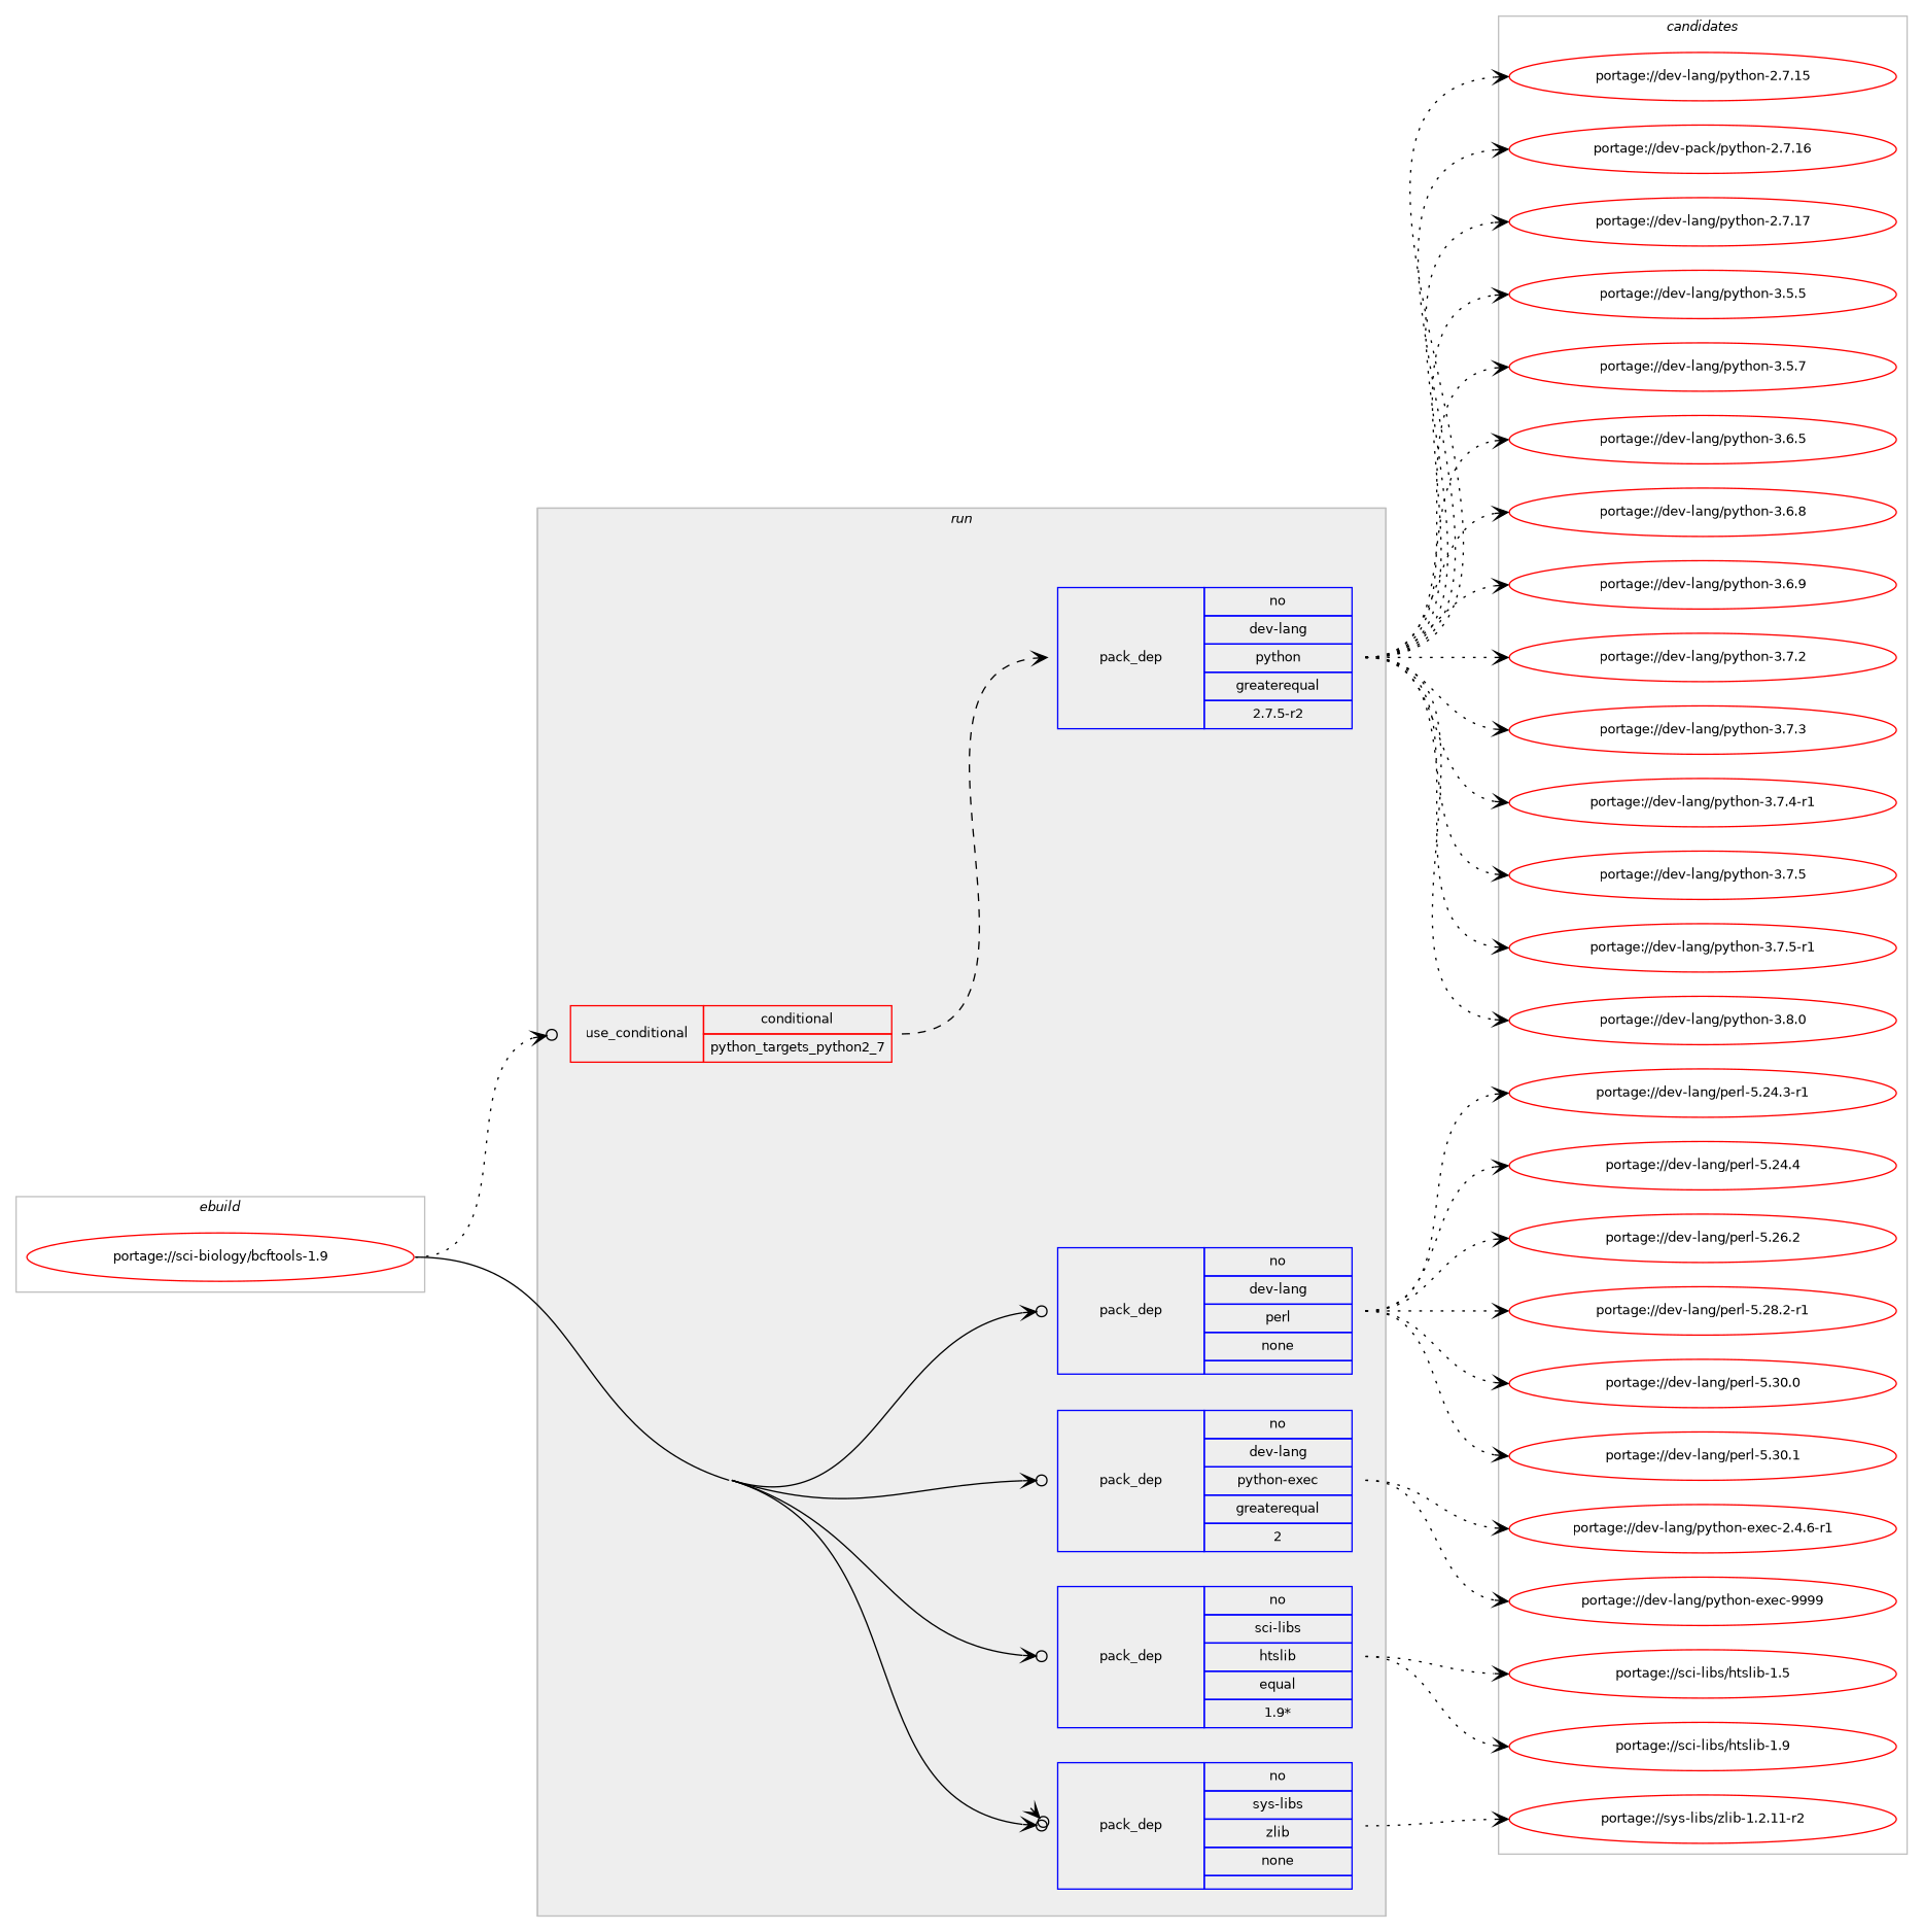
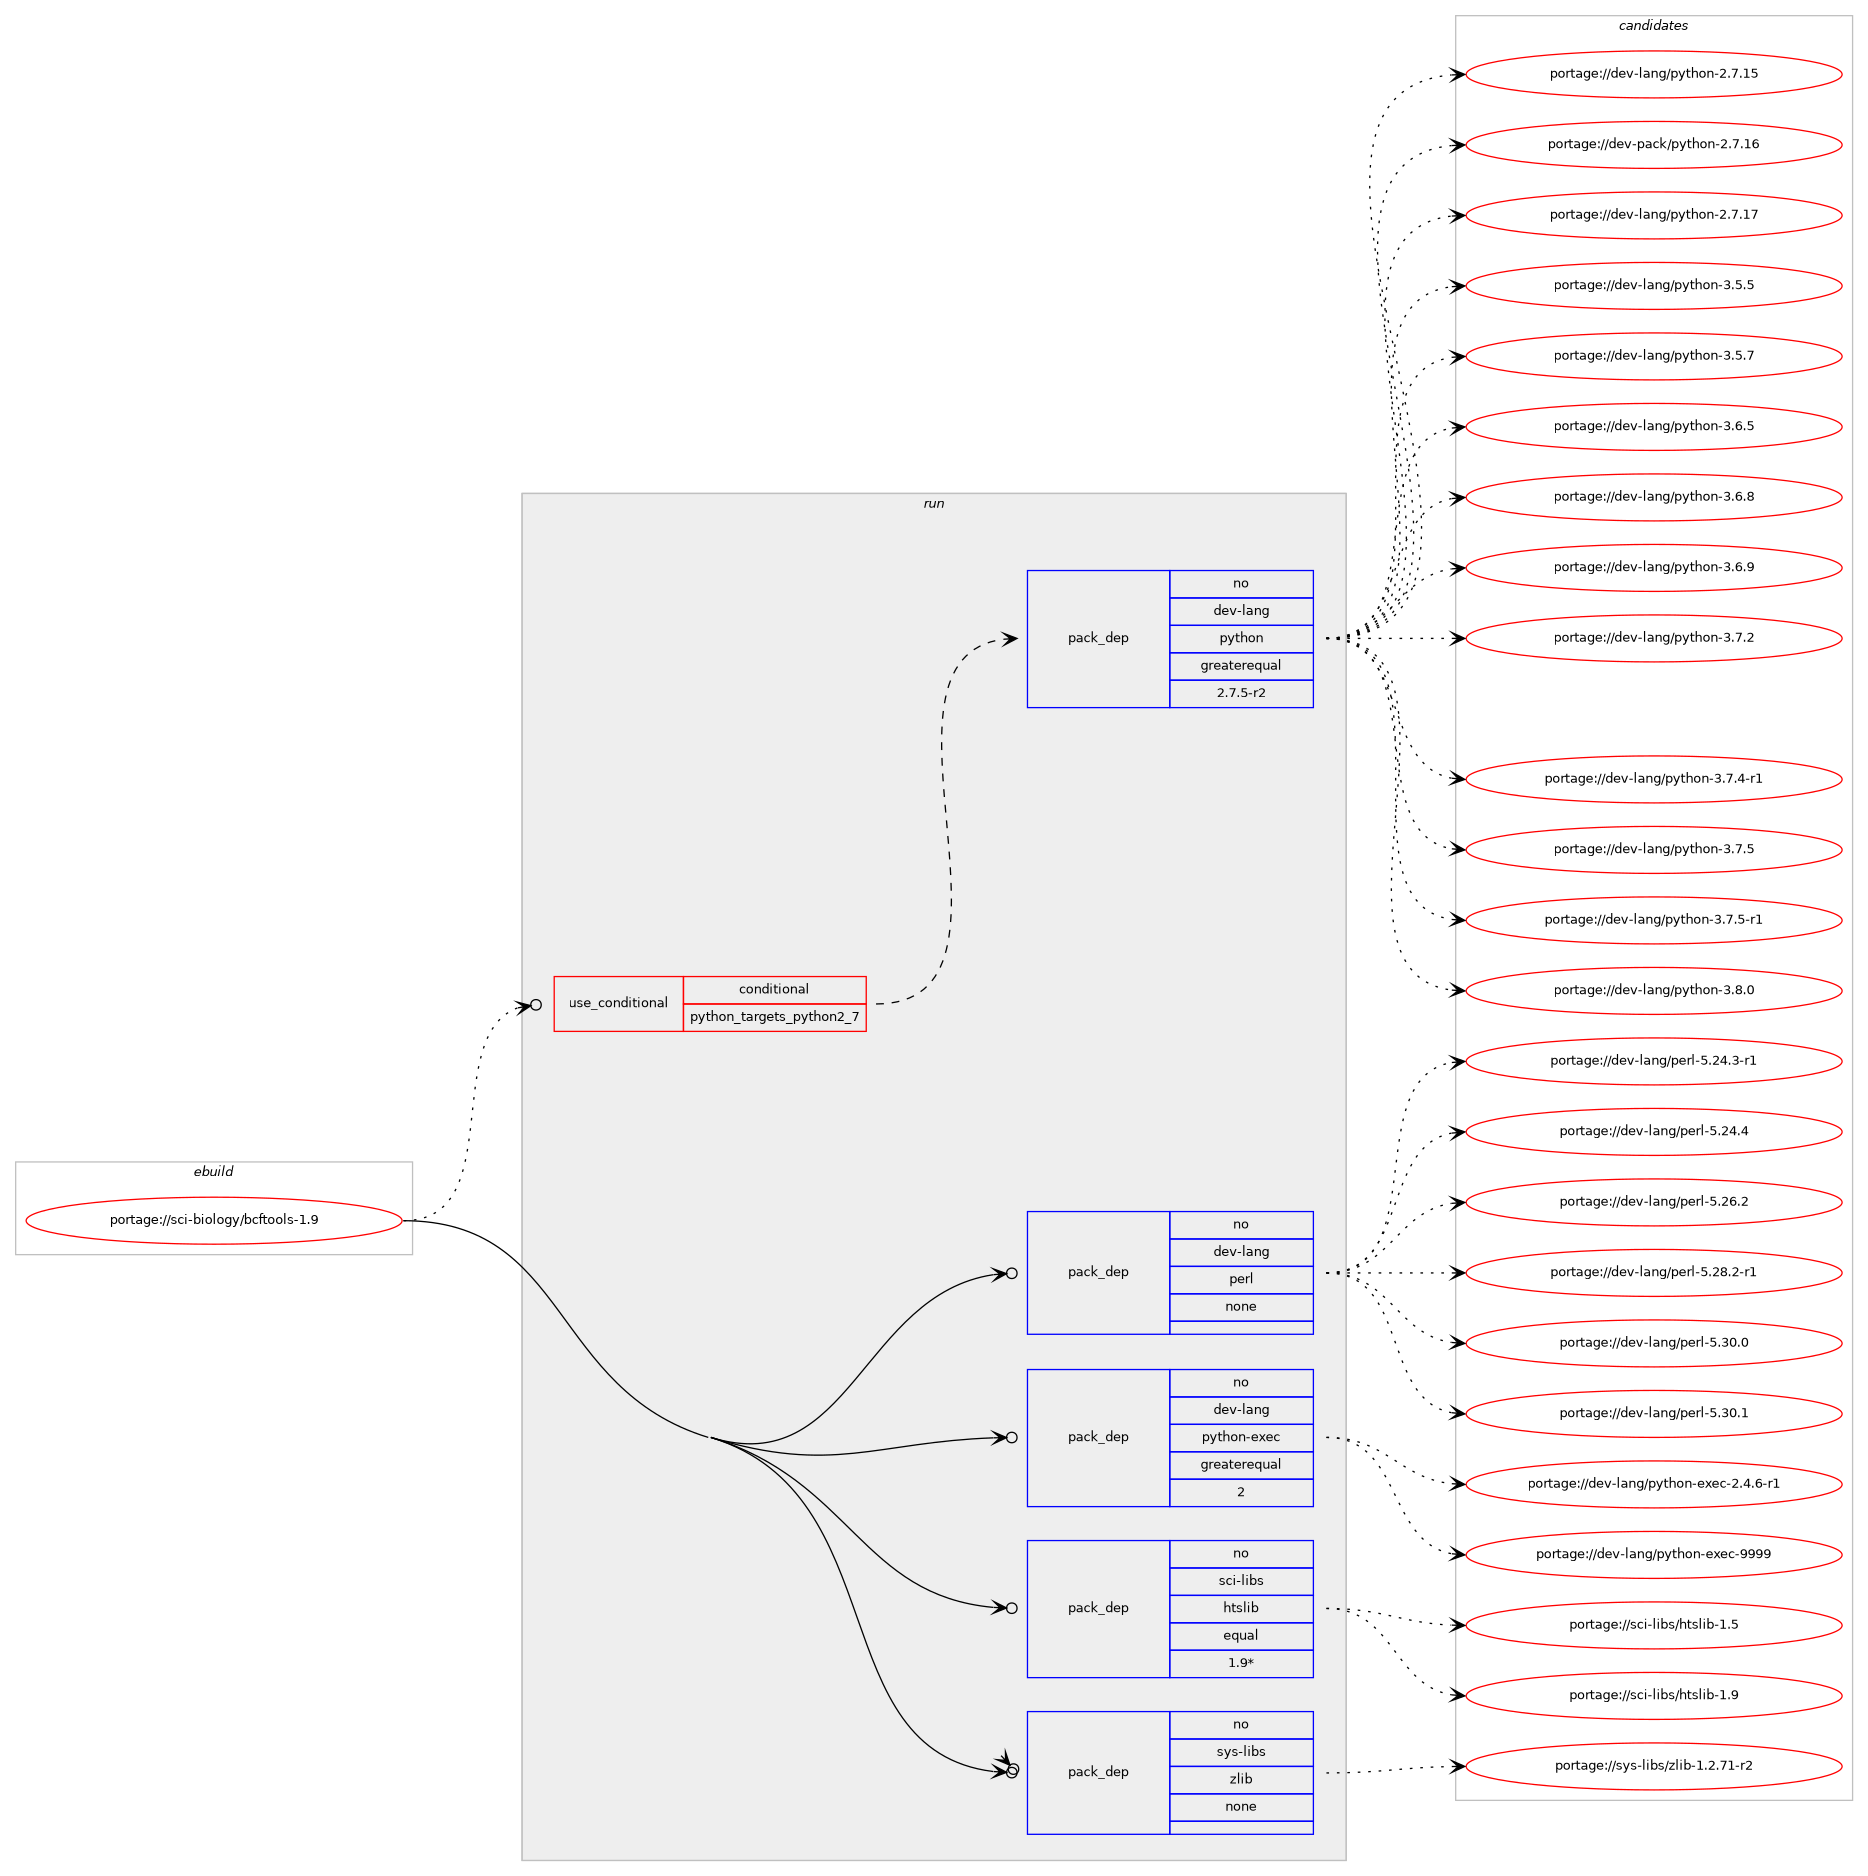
  digraph {
    compound=true
    concentrate=true
    fontname=Helvetica
    fontsize=10
    newrank=true
    rankdir=LR
    ranksep=1.5
    node [color=red fontname=Helvetica fontsize=10]
    edge [arrowhead=vee headport=w style=dotted tailport=e weight=100]
    n1 [label="portage://sci-biology/bcftools-1.9" width=4]
    n2 [color=blue label=<<TABLE BORDER="0" CELLBORDER="1" CELLSPACING="0" CELLPADDING="4" WIDTH="220"><TR><TD ROWSPAN="6" CELLPADDING="30">pack_dep</TD></TR><TR><TD WIDTH="110">no</TD></TR><TR><TD>dev-lang</TD></TR><TR><TD>python</TD></TR><TR><TD>greaterequal</TD></TR><TR><TD>2.7.5-r2</TD></TR></TABLE>> shape=none]
    n3 [label=<<TABLE BORDER="0" CELLBORDER="1" CELLSPACING="0" CELLPADDING="4"><TR><TD ROWSPAN="3" CELLPADDING="10">use_conditional</TD></TR><TR><TD>conditional</TD></TR><TR><TD>python_targets_python2_7</TD></TR></TABLE>> shape=none]
    n4 [color=blue label=<<TABLE BORDER="0" CELLBORDER="1" CELLSPACING="0" CELLPADDING="4" WIDTH="220"><TR><TD ROWSPAN="6" CELLPADDING="30">pack_dep</TD></TR><TR><TD WIDTH="110">no</TD></TR><TR><TD>dev-lang</TD></TR><TR><TD>perl</TD></TR><TR><TD>none</TD></TR><TR><TD></TD></TR></TABLE>> shape=none]
    n5 [color=blue label=<<TABLE BORDER="0" CELLBORDER="1" CELLSPACING="0" CELLPADDING="4" WIDTH="220"><TR><TD ROWSPAN="6" CELLPADDING="30">pack_dep</TD></TR><TR><TD WIDTH="110">no</TD></TR><TR><TD>dev-lang</TD></TR><TR><TD>python-exec</TD></TR><TR><TD>greaterequal</TD></TR><TR><TD>2</TD></TR></TABLE>> shape=none]
    n6 [color=blue label=<<TABLE BORDER="0" CELLBORDER="1" CELLSPACING="0" CELLPADDING="4" WIDTH="220"><TR><TD ROWSPAN="6" CELLPADDING="30">pack_dep</TD></TR><TR><TD WIDTH="110">no</TD></TR><TR><TD>sci-libs</TD></TR><TR><TD>htslib</TD></TR><TR><TD>equal</TD></TR><TR><TD>1.9*</TD></TR></TABLE>> shape=none]
    n7 [color=blue label=<<TABLE BORDER="0" CELLBORDER="1" CELLSPACING="0" CELLPADDING="4" WIDTH="220"><TR><TD ROWSPAN="6" CELLPADDING="30">pack_dep</TD></TR><TR><TD WIDTH="110">no</TD></TR><TR><TD>sys-libs</TD></TR><TR><TD>zlib</TD></TR><TR><TD>none</TD></TR><TR><TD></TD></TR></TABLE>> shape=none]
    n8 [label="portage://dev-lang/python-2.7.15" width=4]
    n9 [label="portage://dev-pack/python-2.7.16" width=4]
    n10 [label="portage://dev-lang/python-2.7.17" width=4]
    n11 [label="portage://dev-lang/python-3.5.5" width=4]
    n12 [label="portage://dev-lang/python-3.5.7" width=4]
    n13 [label="portage://dev-lang/python-3.6.5" width=4]
    n14 [label="portage://dev-lang/python-3.6.8" width=4]
    n15 [label="portage://dev-lang/python-3.6.9" width=4]
    n16 [label="portage://dev-lang/python-3.7.2" width=4]
-   n17 [label="portage://dev-lang/python-3.7.3" width=4]
    n18 [label="portage://dev-lang/python-3.7.4-r1" width=4]
    n19 [label="portage://dev-lang/python-3.7.5" width=4]
    n20 [label="portage://dev-lang/python-3.7.5-r1" width=4]
    n21 [label="portage://dev-lang/python-3.8.0" width=4]
    n22 [label="portage://dev-lang/perl-5.24.3-r1" width=4]
    n23 [label="portage://dev-lang/perl-5.24.4" width=4]
    n24 [label="portage://dev-lang/perl-5.26.2" width=4]
    n25 [label="portage://dev-lang/perl-5.28.2-r1" width=4]
    n26 [label="portage://dev-lang/perl-5.30.0" width=4]
    n27 [label="portage://dev-lang/perl-5.30.1" width=4]
    n28 [label="portage://dev-lang/python-exec-2.4.6-r1" width=4]
    n29 [label="portage://dev-lang/python-exec-9999" width=4]
    n30 [label="portage://sci-libs/htslib-1.5" width=4]
    n31 [label="portage://sci-libs/htslib-1.9" width=4]
-   n32 [label="portage://sys-libs/zlib-1.2.11-r2" width=4]
+   n32 [label="portage://sys-libs/zlib-1.2.71-r2" width=4]
    subgraph cluster_1 {
      color=gray
      label=<<i>ebuild</i>>
      rank=same
      n1
    }
    subgraph cluster_2 {
      color=gray
      label=<<i>dependencies</i>>
      subgraph cluster_3 {
        color=gray
        fillcolor="#eeeeee"
        label=<<i>compile</i>>
        style=filled
      }
      subgraph cluster_4 {
        color=gray
        fillcolor="#eeeeee"
        label=<<i>compile and run</i>>
        style=filled
        subgraph sub_5 {
          color=gray
          fillcolor="#eeeeee"
          label=<<i>compile and run</i>>
          style=filled
          n3
          subgraph sub_6 {
            color=gray
            fillcolor="#eeeeee"
            label=<<i>compile and run</i>>
            style=filled
            n2
          }
        }
        subgraph sub_7 {
          color=gray
          fillcolor="#eeeeee"
          label=<<i>compile and run</i>>
          style=filled
          n4
        }
        subgraph sub_8 {
          color=gray
          fillcolor="#eeeeee"
          label=<<i>compile and run</i>>
          style=filled
          n5
        }
        subgraph sub_9 {
          color=gray
          fillcolor="#eeeeee"
          label=<<i>compile and run</i>>
          style=filled
          n6
        }
        subgraph sub_10 {
          color=gray
          fillcolor="#eeeeee"
          label=<<i>compile and run</i>>
          style=filled
          n7
        }
      }
      subgraph cluster_11 {
        color=gray
        fillcolor="#eeeeee"
        label=<<i>run</i>>
        style=filled
      }
    }
    subgraph cluster_12 {
      color=gray
      label=<<i>candidates</i>>
      rank=same
      subgraph sub_13 {
        color=black
        label=<<i>candidates</i>>
        nodesep=1
        rank=same
        n8
        n9
        n10
        n11
        n12
        n13
        n14
        n15
        n16
-       n17
        n18
        n19
        n20
        n21
      }
      subgraph sub_14 {
        color=black
        label=<<i>candidates</i>>
        nodesep=1
        rank=same
        n22
        n23
        n24
        n25
        n26
        n27
      }
      subgraph sub_15 {
        color=black
        label=<<i>candidates</i>>
        nodesep=1
        rank=same
        n28
        n29
      }
      subgraph sub_16 {
        color=black
        label=<<i>candidates</i>>
        nodesep=1
        rank=same
        n30
        n31
      }
      subgraph sub_17 {
        color=black
        label=<<i>candidates</i>>
        nodesep=1
        rank=same
        n32
      }
    }
    n1 -> n3 [arrowhead=odotvee weight=20]
    n1 -> n4 [arrowhead=odotvee style=solid weight=20]
    n1 -> n5 [arrowhead=odotvee style=solid weight=20]
    n1 -> n6 [arrowhead=odotvee style=solid weight=20]
    n1 -> n7 [arrowhead=odotvee style=solid weight=20]
    n2 -> n8
    n2 -> n9
    n2 -> n10
    n2 -> n11
    n2 -> n12
    n2 -> n13
    n2 -> n14
    n2 -> n15
    n2 -> n16
-   n2 -> n17
    n2 -> n18
    n2 -> n19
    n2 -> n20
    n2 -> n21
    n3 -> n2 [style=dashed weight=20]
    n4 -> n22
    n4 -> n23
    n4 -> n24
    n4 -> n25
    n4 -> n26
    n4 -> n27
    n5 -> n28
    n5 -> n29
    n6 -> n30
    n6 -> n31
    n7 -> n32
  }
